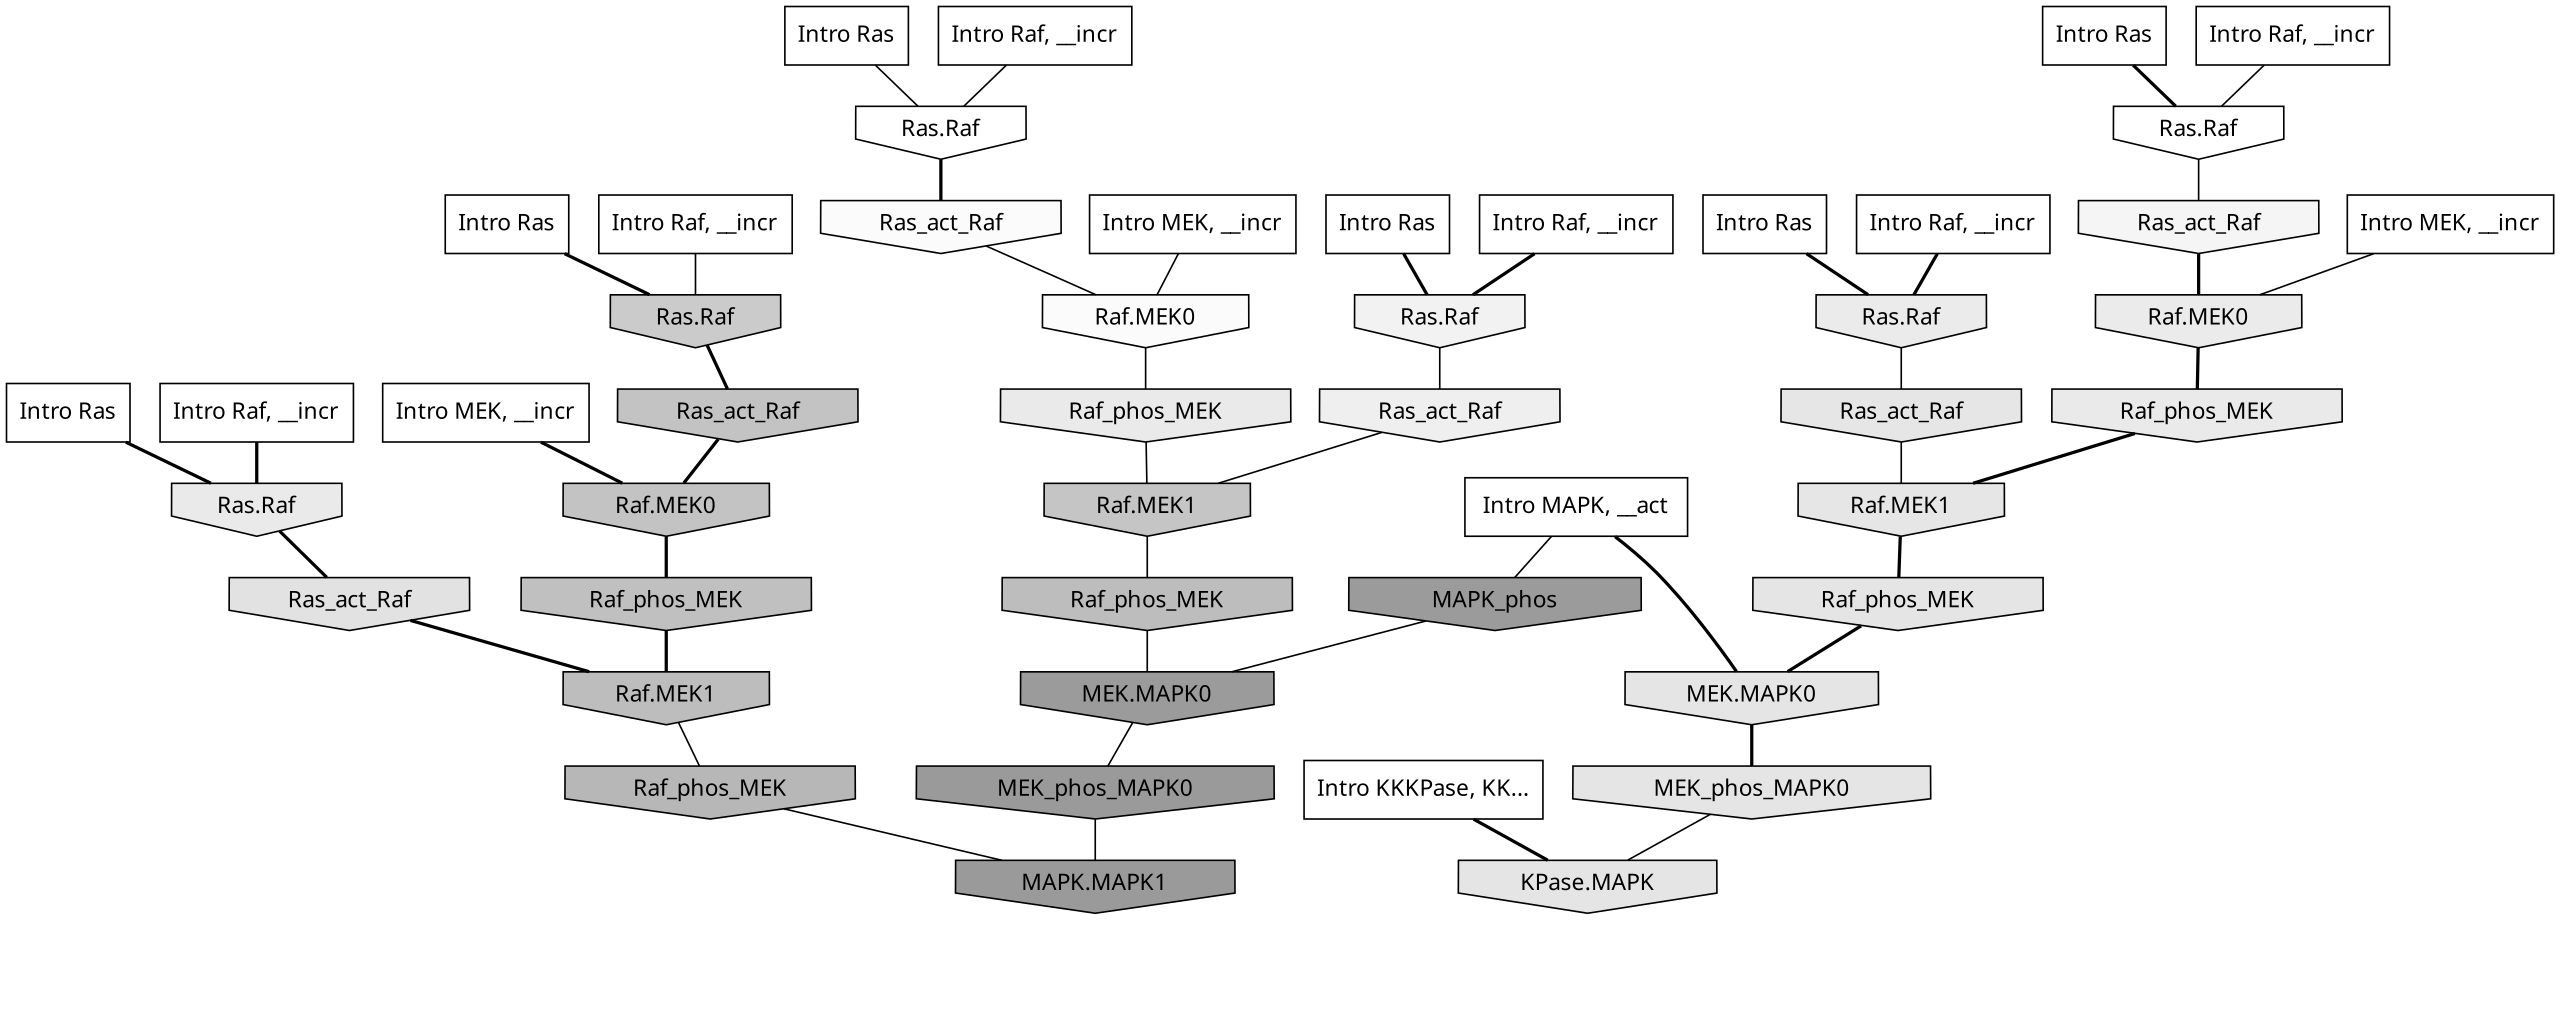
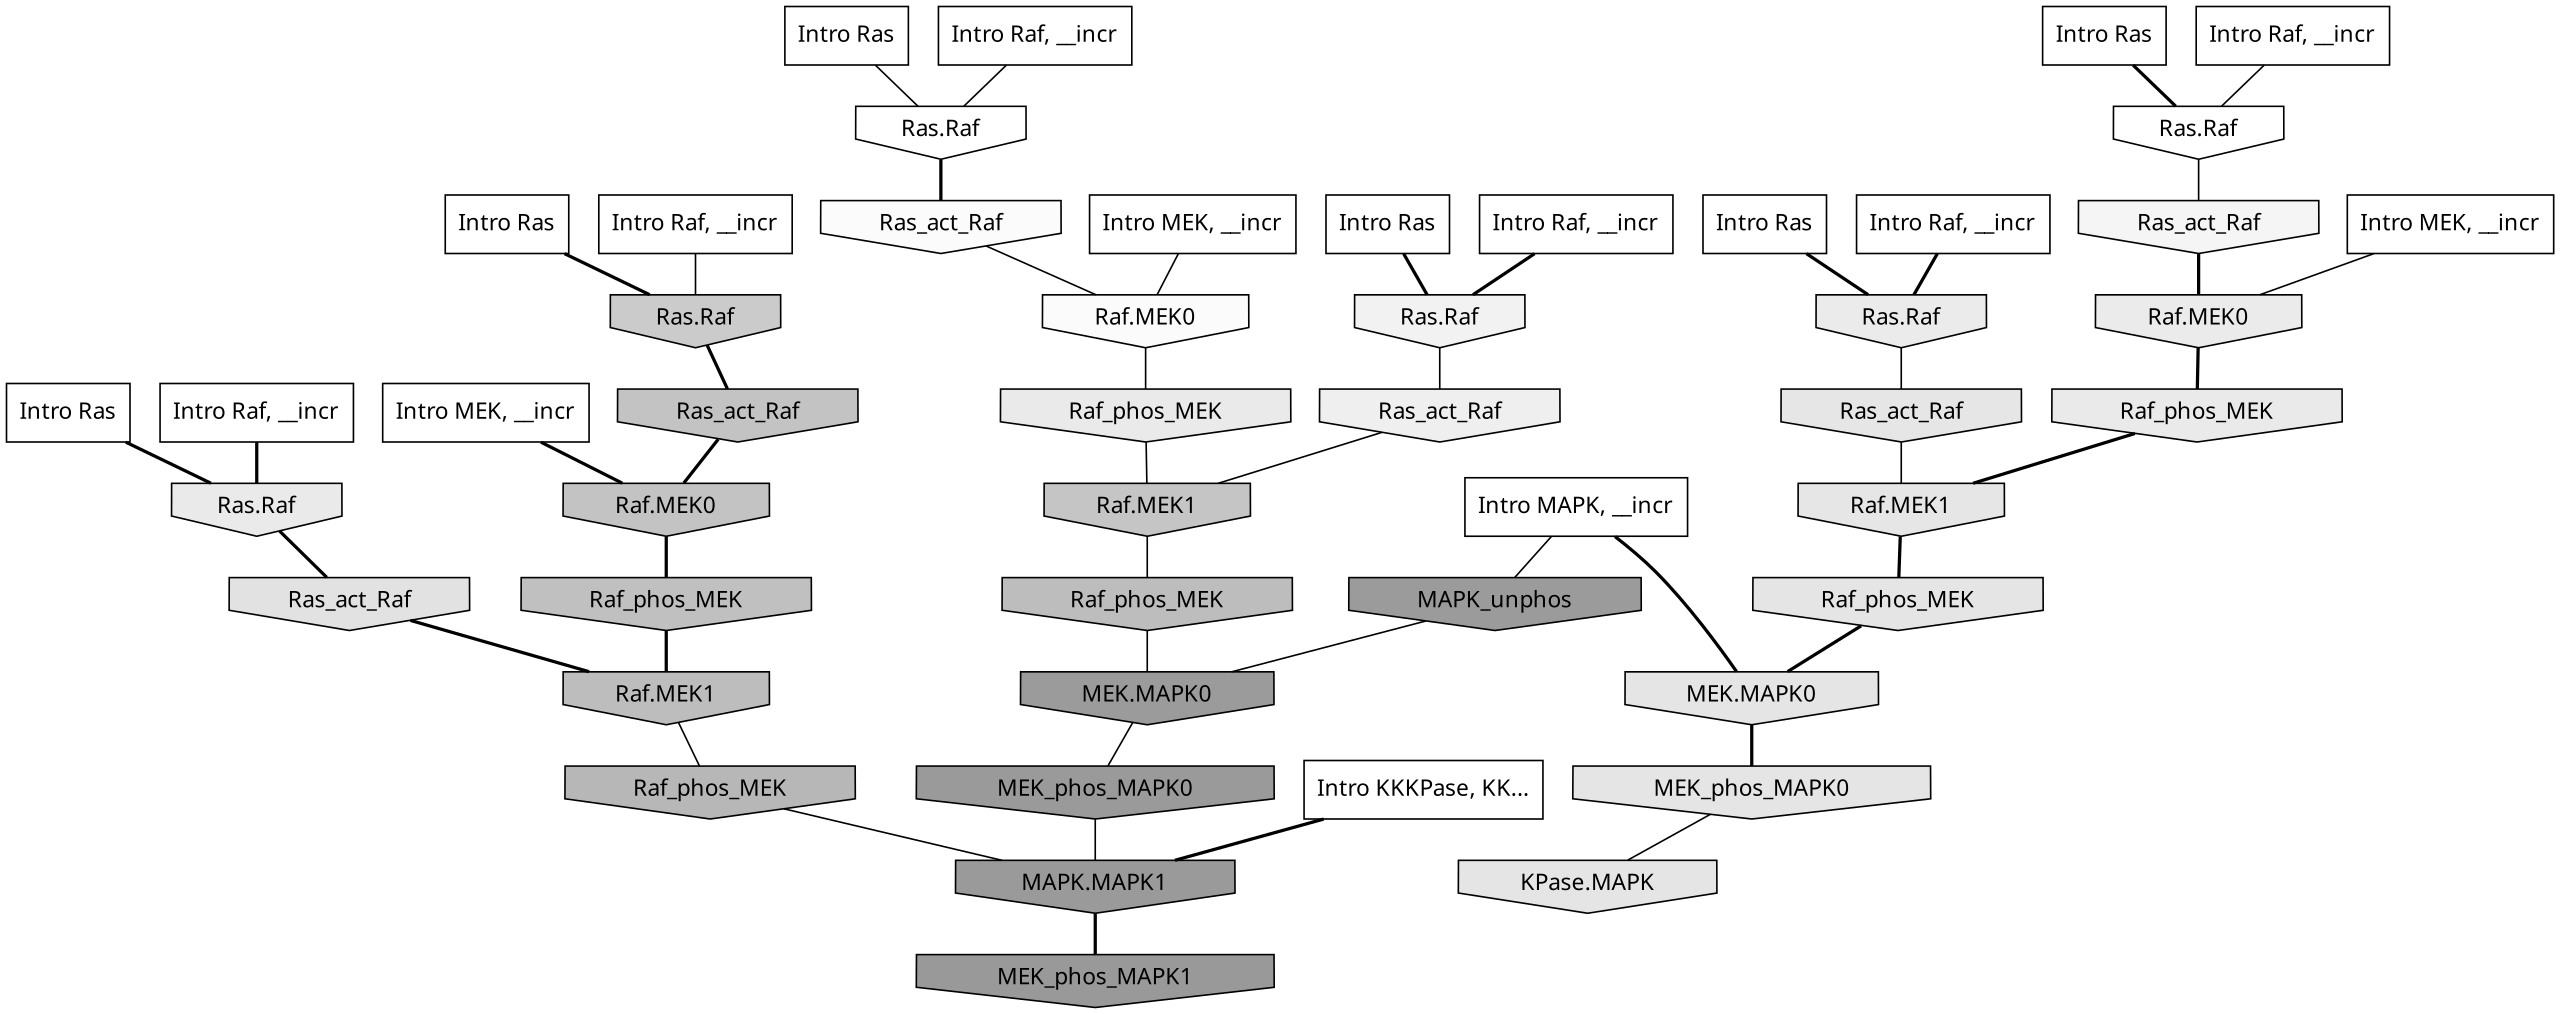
  digraph {
    rankdir=TB
    ranksep=0.30
    node [fillcolor="0.000 0.000 1.000" fontname="CMU Serif" shape=invhouse style=filled]
    edge [color="0.000 0.000 0.000" dir=none fontname="CMU Serif" style=bold]
    n1 [label="Intro Ras" shape=rectangle]
    n2 [fillcolor="0.000 0.000 0.920" label="Ras.Raf"]
    n3 [fillcolor="0.000 0.000 0.899" label=Ras_act_Raf]
    n4 [label="Intro Ras" shape=rectangle]
    n5 [fillcolor="0.000 0.000 0.793" label="Ras.Raf"]
    n6 [fillcolor="0.000 0.000 0.762" label=Ras_act_Raf]
    n7 [label="Intro Ras" shape=rectangle]
    n8 [fillcolor="0.000 0.000 0.999" label="Ras.Raf"]
    n9 [fillcolor="0.000 0.000 0.983" label=Ras_act_Raf]
    n10 [label="Intro Ras" shape=rectangle]
    n11 [fillcolor="0.000 0.000 0.949" label="Ras.Raf"]
    n12 [fillcolor="0.000 0.000 0.937" label=Ras_act_Raf]
    n13 [label="Intro Ras" shape=rectangle]
    n14 [fillcolor="0.000 0.000 0.917" label="Ras.Raf"]
    n15 [fillcolor="0.000 0.000 0.885" label=Ras_act_Raf]
    n16 [label="Intro Ras" shape=rectangle]
    n17 [label="Ras.Raf"]
    n18 [fillcolor="0.000 0.000 0.960" label=Ras_act_Raf]
    n19 [label="Intro Raf, __incr" shape=rectangle]
    n20 [label="Intro Raf, __incr" shape=rectangle]
    n21 [label="Intro Raf, __incr" shape=rectangle]
    n22 [label="Intro Raf, __incr" shape=rectangle]
    n23 [label="Intro Raf, __incr" shape=rectangle]
    n24 [label="Intro Raf, __incr" shape=rectangle]
    n25 [label="Intro MEK, __incr" shape=rectangle]
    n26 [fillcolor="0.000 0.000 0.762" label="Raf.MEK0"]
    n27 [fillcolor="0.000 0.000 0.751" label=Raf_phos_MEK]
    n28 [label="Intro MEK, __incr" shape=rectangle]
    n29 [fillcolor="0.000 0.000 0.983" label="Raf.MEK0"]
    n30 [fillcolor="0.000 0.000 0.915" label=Raf_phos_MEK]
    n31 [label="Intro MEK, __incr" shape=rectangle]
    n32 [fillcolor="0.000 0.000 0.920" label="Raf.MEK0"]
    n33 [fillcolor="0.000 0.000 0.917" label=Raf_phos_MEK]
-   n34 [label="Intro MAPK, __act" shape=rectangle]
+   n34 [label="Intro MAPK, __incr" shape=rectangle]
    n35 [fillcolor="0.000 0.000 0.895" label="MEK.MAPK0"]
-   n36 [fillcolor="0.000 0.000 0.606" label=MAPK_phos]
+   n36 [fillcolor="0.000 0.000 0.606" label=MAPK_unphos]
    n37 [fillcolor="0.000 0.000 0.895" label=MEK_phos_MAPK0]
    n38 [label="Intro KKKPase, KK..." shape=rectangle]
    n39 [fillcolor="0.000 0.000 0.895" label="KPase.MAPK"]
    n40 [fillcolor="0.000 0.000 0.773" label="Raf.MEK1"]
    n41 [fillcolor="0.000 0.000 0.741" label=Raf_phos_MEK]
    n42 [fillcolor="0.000 0.000 0.899" label="Raf.MEK1"]
    n43 [fillcolor="0.000 0.000 0.896" label=Raf_phos_MEK]
    n44 [fillcolor="0.000 0.000 0.742" label="Raf.MEK1"]
    n45 [fillcolor="0.000 0.000 0.606" label="MEK.MAPK0"]
    n46 [fillcolor="0.000 0.000 0.717" label=Raf_phos_MEK]
    n47 [fillcolor="0.000 0.000 0.602" label="MAPK.MAPK1"]
    n48 [fillcolor="0.000 0.000 0.602" label=MEK_phos_MAPK0]
+   n49 [fillcolor="0.000 0.000 0.600" label=MEK_phos_MAPK1]
    n1 -> n2
    n2 -> n3 [style=solid]
    n3 -> n42 [style=solid]
    n4 -> n5
    n5 -> n6
    n6 -> n26
    n7 -> n8 [style=solid]
    n8 -> n9
    n9 -> n29 [style=solid]
    n10 -> n11
    n11 -> n12 [style=solid]
    n12 -> n40 [style=solid]
    n13 -> n14
    n14 -> n15
    n15 -> n44
    n16 -> n17
    n17 -> n18 [style=solid]
    n18 -> n32
    n19 -> n5 [style=solid]
    n20 -> n14
    n21 -> n2
    n22 -> n11
    n23 -> n8 [style=solid]
    n24 -> n17 [style=solid]
    n25 -> n26
    n26 -> n27
    n27 -> n44
    n28 -> n29 [style=solid]
    n29 -> n30 [style=solid]
    n30 -> n40 [style=solid]
    n31 -> n32 [style=solid]
    n32 -> n33
    n33 -> n42
    n34 -> n35
    n34 -> n36 [style=solid]
    n35 -> n37
    n36 -> n45 [style=solid]
    n37 -> n39 [style=solid]
-   n38 -> n39
+   n38 -> n47
    n40 -> n41 [style=solid]
    n41 -> n45 [style=solid]
    n42 -> n43
    n43 -> n35
    n44 -> n46 [style=solid]
    n45 -> n48 [style=solid]
    n46 -> n47 [style=solid]
+   n47 -> n49
    n48 -> n47 [style=solid]
  }
